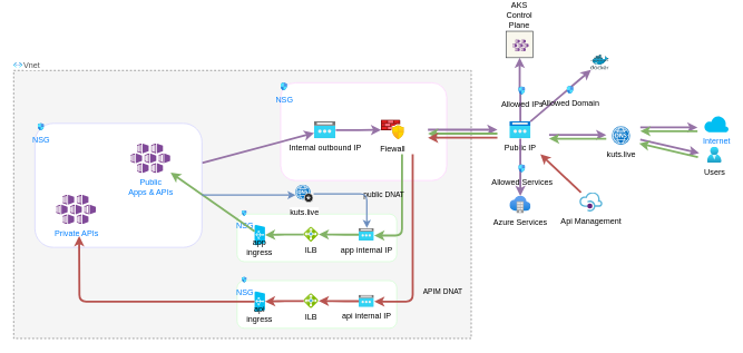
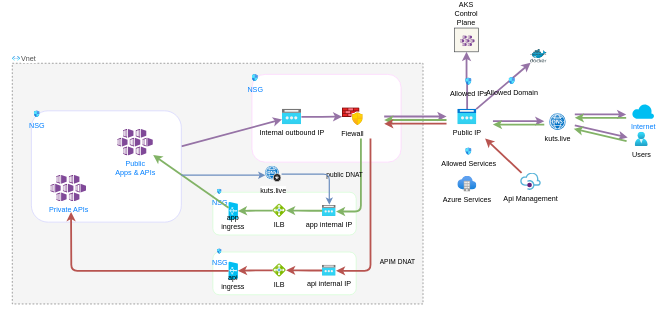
  <mxCell id="0" />
  <mxCell id="1" parent="0" />
  <mxCell id="2" value="" style="group" parent="1" vertex="1" connectable="0"><mxGeometry x="20" y="20" width="1070" height="460" as="geometry" /></mxCell>
  <mxCell id="3" value="" style="rounded=0;whiteSpace=wrap;html=1;dashed=1;fontColor=#333333;fillColor=#f5f5f5;strokeColor=#666666;" parent="2" vertex="1"><mxGeometry y="58.742" width="684.739" height="401.258" as="geometry" /></mxCell>
  <mxCell id="4" value="Vnet" style="aspect=fixed;html=1;points=[];align=left;image;fontSize=12;image=img/lib/azure2/networking/Virtual_Networks_Classic.svg;rounded=0;dashed=1;verticalAlign=middle;labelPosition=right;verticalLabelPosition=middle;fontColor=#4D4D4D;" parent="2" vertex="1"><mxGeometry y="46.996" width="13.381" height="7.989" as="geometry" /></mxCell>
  <mxCell id="5" value="" style="group" parent="2" vertex="1" connectable="0"><mxGeometry x="399.622" y="77.214" width="342.75" height="146.345" as="geometry" /></mxCell>
  <mxCell id="6" value="" style="rounded=1;whiteSpace=wrap;html=1;strokeColor=#FFCCFF;" parent="5" vertex="1"><mxGeometry width="248.481" height="146.345" as="geometry" /></mxCell>
  <mxCell id="7" value="NSG" style="aspect=fixed;html=1;points=[];align=center;image;fontSize=12;image=img/lib/azure2/networking/Network_Security_Groups.svg;rounded=0;dashed=1;fontColor=#007FFF;labelBackgroundColor=none;" parent="5" vertex="1"><mxGeometry width="10.036" height="12.186" as="geometry" /></mxCell>
  <mxCell id="8" value="Fiewall" style="aspect=fixed;html=1;points=[];align=center;image;fontSize=12;image=img/lib/azure2/networking/Azure_Firewall_Manager.svg;rounded=0;dashed=1;labelBackgroundColor=none;" parent="5" vertex="1"><mxGeometry x="150.358" y="55.549" width="34.691" height="29.735" as="geometry" /></mxCell>
  <mxCell id="9" value="Internal outbound IP" style="aspect=fixed;html=1;points=[];align=center;image;fontSize=12;image=img/lib/azure2/networking/Public_IP_Addresses.svg;rounded=0;dashed=1;labelBackgroundColor=none;" parent="5" vertex="1"><mxGeometry x="50.188" y="57.899" width="32.213" height="25.77" as="geometry" /></mxCell>
  <mxCell id="10" style="edgeStyle=orthogonalEdgeStyle;rounded=0;orthogonalLoop=1;jettySize=auto;html=1;fontColor=#007FFF;fillColor=#e1d5e7;strokeColor=#9673a6;strokeWidth=3;" parent="5" source="9" target="8" edge="1"><mxGeometry relative="1" as="geometry" /></mxCell>
  <mxCell id="11" value="" style="group" parent="5" vertex="1" connectable="0"><mxGeometry x="220.339" y="70.235" width="104.049" height="5.874" as="geometry" /></mxCell>
  <mxCell id="12" value="" style="endArrow=classic;html=1;strokeWidth=3;fontColor=#000000;fillColor=#e1d5e7;strokeColor=#9673a6;" parent="11" edge="1"><mxGeometry width="50" height="50" relative="1" as="geometry"><mxPoint x="0.089" as="sourcePoint" /><mxPoint x="104.049" y="0.065" as="targetPoint" /></mxGeometry></mxCell>
  <mxCell id="13" value="" style="endArrow=classic;html=1;strokeWidth=3;fontColor=#000000;fillColor=#d5e8d4;strokeColor=#82b366;" parent="11" edge="1"><mxGeometry width="50" height="50" relative="1" as="geometry"><mxPoint x="103.96" y="5.874" as="sourcePoint" /><mxPoint y="5.874" as="targetPoint" /></mxGeometry></mxCell>
  <mxCell id="14" style="rounded=1;sketch=0;orthogonalLoop=1;jettySize=auto;html=1;strokeWidth=3;fontColor=#000000;fillColor=#e1d5e7;strokeColor=#9673a6;" parent="2" source="16" target="9" edge="1"><mxGeometry x="-71.659" as="geometry" /></mxCell>
  <mxCell id="15" value="" style="group" parent="2" vertex="1" connectable="0"><mxGeometry x="31.848" y="138" width="249.906" height="185.595" as="geometry" /></mxCell>
  <mxCell id="16" value="" style="rounded=1;whiteSpace=wrap;html=1;strokeColor=#CCCCFF;" parent="15" vertex="1"><mxGeometry width="249.906" height="185.595" as="geometry" /></mxCell>
  <mxCell id="17" value="NSG" style="aspect=fixed;html=1;points=[];align=center;image;fontSize=12;image=img/lib/azure2/networking/Network_Security_Groups.svg;rounded=0;dashed=1;fontColor=#007FFF;labelBackgroundColor=none;" parent="15" vertex="1"><mxGeometry x="4.544" width="9.447" height="11.471" as="geometry" /></mxCell>
  <mxCell id="18" value="Public&lt;br&gt;Apps &amp;amp; APIs" style="aspect=fixed;html=1;points=[];align=center;image;fontSize=12;image=img/lib/mscae/Kubernetes_Services.svg;rounded=0;dashed=1;labelBackgroundColor=none;fontColor=#007FFF;" parent="15" vertex="1"><mxGeometry x="143.317" y="30.667" width="59.679" height="44.165" as="geometry" /></mxCell>
  <mxCell id="19" value="Private APIs" style="aspect=fixed;html=1;points=[];align=center;image;fontSize=12;image=img/lib/mscae/Kubernetes_Services.svg;rounded=0;dashed=1;labelBackgroundColor=none;fontColor=#007FFF;" parent="15" vertex="1"><mxGeometry x="31.848" y="107.333" width="59.679" height="44.165" as="geometry" /></mxCell>
  <mxCell id="20" value="" style="group" parent="2" vertex="1" connectable="0"><mxGeometry x="334.407" y="268.333" width="238.862" height="76.667" as="geometry" /></mxCell>
  <mxCell id="21" value="" style="rounded=1;whiteSpace=wrap;html=1;strokeColor=#CCFFCC;" parent="20" vertex="1"><mxGeometry y="5.479" width="238.862" height="71.188" as="geometry" /></mxCell>
  <mxCell id="22" value="ILB" style="aspect=fixed;html=1;points=[];align=center;image;fontSize=12;image=img/lib/mscae/Load_Balancer_feature.svg;" parent="20" vertex="1"><mxGeometry x="99.704" y="24.717" width="22.301" height="22.301" as="geometry" /></mxCell>
  <mxCell id="23" value="app internal IP" style="aspect=fixed;html=1;points=[];align=center;image;fontSize=12;image=img/lib/azure2/networking/Public_IP_Addresses.svg;rounded=0;dashed=1;labelBackgroundColor=none;" parent="20" vertex="1"><mxGeometry x="182.189" y="27.025" width="23.009" height="18.407" as="geometry" /></mxCell>
  <mxCell id="24" value="NSG" style="aspect=fixed;html=1;points=[];align=center;image;fontSize=12;image=img/lib/azure2/networking/Network_Security_Groups.svg;rounded=0;dashed=1;fontColor=#007FFF;labelBackgroundColor=none;" parent="20" vertex="1"><mxGeometry x="7.541" width="7.168" height="8.704" as="geometry" /></mxCell>
  <mxCell id="25" value="" style="group" parent="20" vertex="1" connectable="0"><mxGeometry x="23.643" y="24.251" width="40.113" height="34.197" as="geometry" /></mxCell>
  <mxCell id="26" value="" style="verticalLabelPosition=bottom;html=1;verticalAlign=top;align=center;strokeColor=none;fillColor=#00BEF2;shape=mxgraph.azure.azure_load_balancer;fontColor=#000000;rotation=90;" parent="25" vertex="1"><mxGeometry x="-5.139" y="4.825" width="30.836" height="15.525" as="geometry" /></mxCell>
  <mxCell id="27" value="app ingress" style="text;html=1;strokeColor=none;fillColor=none;align=center;verticalAlign=middle;whiteSpace=wrap;rounded=0;fontColor=#000000;" parent="25" vertex="1"><mxGeometry x="-20.057" y="26.898" width="60.17" height="8.389" as="geometry" /></mxCell>
  <mxCell id="28" style="edgeStyle=orthogonalEdgeStyle;rounded=1;sketch=0;orthogonalLoop=1;jettySize=auto;html=1;strokeWidth=3;fontColor=#000000;fillColor=#d5e8d4;strokeColor=#82b366;" parent="20" source="23" target="22" edge="1"><mxGeometry x="812.007" y="241.045" as="geometry" /></mxCell>
  <mxCell id="29" style="edgeStyle=orthogonalEdgeStyle;rounded=1;sketch=0;orthogonalLoop=1;jettySize=auto;html=1;strokeWidth=3;fontColor=#000000;entryX=0.5;entryY=0;entryDx=0;entryDy=0;entryPerimeter=0;fillColor=#d5e8d4;strokeColor=#82b366;" parent="20" source="22" target="26" edge="1"><mxGeometry x="15.42" y="-3.84" as="geometry" /></mxCell>
  <mxCell id="30" value="public DNAT" style="edgeStyle=orthogonalEdgeStyle;rounded=1;sketch=0;orthogonalLoop=1;jettySize=auto;html=1;strokeWidth=3;fontColor=#000000;fillColor=#d5e8d4;strokeColor=#82b366;labelBackgroundColor=none;" parent="2" target="23" edge="1"><mxGeometry x="-796.208" y="-53.667" as="geometry"><mxPoint x="581.402" y="364.216" as="targetPoint" /><Array as="points"><mxPoint x="581.232" y="184" /><mxPoint x="581.232" y="305.9" /></Array><mxPoint x="-6" as="offset" /><mxPoint x="581.232" y="184" as="sourcePoint" /></mxGeometry></mxCell>
  <mxCell id="31" style="rounded=1;sketch=0;orthogonalLoop=1;jettySize=auto;html=1;strokeWidth=3;fontColor=#000000;fillColor=#d5e8d4;strokeColor=#82b366;" parent="2" source="26" target="18" edge="1"><mxGeometry x="-71.659" as="geometry" /></mxCell>
  <mxCell id="32" value="" style="group" parent="2" vertex="1" connectable="0"><mxGeometry x="334.407" y="368" width="238.862" height="76.667" as="geometry" /></mxCell>
  <mxCell id="33" value="" style="rounded=1;whiteSpace=wrap;html=1;strokeColor=#CCFFCC;" parent="32" vertex="1"><mxGeometry y="5.479" width="238.862" height="71.188" as="geometry" /></mxCell>
  <mxCell id="34" value="ILB" style="aspect=fixed;html=1;points=[];align=center;image;fontSize=12;image=img/lib/mscae/Load_Balancer_feature.svg;" parent="32" vertex="1"><mxGeometry x="99.704" y="24.717" width="22.301" height="22.301" as="geometry" /></mxCell>
  <mxCell id="35" value="api internal IP" style="aspect=fixed;html=1;points=[];align=center;image;fontSize=12;image=img/lib/azure2/networking/Public_IP_Addresses.svg;rounded=0;dashed=1;labelBackgroundColor=none;" parent="32" vertex="1"><mxGeometry x="182.189" y="27.025" width="23.009" height="18.407" as="geometry" /></mxCell>
  <mxCell id="36" value="NSG" style="aspect=fixed;html=1;points=[];align=center;image;fontSize=12;image=img/lib/azure2/networking/Network_Security_Groups.svg;rounded=0;dashed=1;fontColor=#007FFF;labelBackgroundColor=none;" parent="32" vertex="1"><mxGeometry x="7.541" width="7.168" height="8.704" as="geometry" /></mxCell>
  <mxCell id="37" value="" style="group" parent="32" vertex="1" connectable="0"><mxGeometry x="23.643" y="24.251" width="40.113" height="34.197" as="geometry" /></mxCell>
  <mxCell id="38" value="" style="verticalLabelPosition=bottom;html=1;verticalAlign=top;align=center;strokeColor=none;fillColor=#00BEF2;shape=mxgraph.azure.azure_load_balancer;fontColor=#000000;rotation=90;" parent="37" vertex="1"><mxGeometry x="-5.139" y="4.825" width="30.836" height="15.525" as="geometry" /></mxCell>
  <mxCell id="39" value="api ingress" style="text;html=1;strokeColor=none;fillColor=none;align=center;verticalAlign=middle;whiteSpace=wrap;rounded=0;fontColor=#000000;" parent="37" vertex="1"><mxGeometry x="-20.057" y="26.898" width="60.17" height="8.389" as="geometry" /></mxCell>
  <mxCell id="40" style="edgeStyle=orthogonalEdgeStyle;rounded=1;sketch=0;orthogonalLoop=1;jettySize=auto;html=1;strokeWidth=3;fontColor=#000000;fillColor=#f8cecc;strokeColor=#b85450;" parent="32" source="35" target="34" edge="1"><mxGeometry x="812.007" y="241.045" as="geometry" /></mxCell>
  <mxCell id="41" style="edgeStyle=orthogonalEdgeStyle;rounded=1;sketch=0;orthogonalLoop=1;jettySize=auto;html=1;strokeWidth=3;fontColor=#000000;entryX=0.5;entryY=0;entryDx=0;entryDy=0;entryPerimeter=0;fillColor=#f8cecc;strokeColor=#b85450;" parent="32" source="34" target="38" edge="1"><mxGeometry x="15.42" y="-3.84" as="geometry" /></mxCell>
  <mxCell id="42" value="APIM DNAT" style="edgeStyle=orthogonalEdgeStyle;rounded=1;sketch=0;orthogonalLoop=1;jettySize=auto;html=1;strokeWidth=3;fontColor=#000000;fillColor=#f8cecc;strokeColor=#b85450;labelBackgroundColor=none;" parent="2" target="35" edge="1"><mxGeometry x="-796.208" y="-53.667" as="geometry"><mxPoint x="551.069" y="313.567" as="targetPoint" /><mxPoint x="597.156" y="184" as="sourcePoint" /><Array as="points"><mxPoint x="597.156" y="184" /><mxPoint x="597.156" y="404.8" /></Array><mxPoint x="74" y="96" as="offset" /></mxGeometry></mxCell>
  <mxCell id="43" style="edgeStyle=orthogonalEdgeStyle;rounded=1;orthogonalLoop=1;jettySize=auto;html=1;labelBackgroundColor=none;fillColor=#f8cecc;strokeColor=#b85450;strokeWidth=3;exitX=0.5;exitY=1;exitDx=0;exitDy=0;exitPerimeter=0;" parent="2" source="38" edge="1"><mxGeometry relative="1" as="geometry"><mxPoint x="97.934" y="306.667" as="targetPoint" /></mxGeometry></mxCell>
  <mxCell id="44" value="" style="endArrow=classic;html=1;strokeWidth=3;fontColor=#000000;fillColor=#f8cecc;strokeColor=#b85450;" parent="2" edge="1"><mxGeometry width="50" height="50" relative="1" as="geometry"><mxPoint x="723.922" y="159.457" as="sourcePoint" /><mxPoint x="619.962" y="159.457" as="targetPoint" /></mxGeometry></mxCell>
  <mxCell id="45" value="kuts.live" style="aspect=fixed;html=1;points=[];align=center;image;fontSize=12;image=img/lib/mscae/DNS.svg;" parent="2" vertex="1"><mxGeometry x="895.527" y="142.73" width="27.642" height="27.642" as="geometry" /></mxCell>
  <mxCell id="46" style="edgeStyle=orthogonalEdgeStyle;rounded=1;orthogonalLoop=1;jettySize=auto;html=1;entryX=0.516;entryY=-0.047;entryDx=0;entryDy=0;entryPerimeter=0;fillColor=#dae8fc;strokeColor=#6c8ebf;strokeWidth=2;" parent="2" source="47" target="23" edge="1"><mxGeometry relative="1" as="geometry" /></mxCell>
  <mxCell id="47" value="kuts.live" style="aspect=fixed;html=1;points=[];align=center;image;fontSize=12;image=img/lib/mscae/DNS_Private_Zones.svg;" parent="2" vertex="1"><mxGeometry x="421.99" y="230" width="26.951" height="26.951" as="geometry" /></mxCell>
  <mxCell id="48" style="edgeStyle=orthogonalEdgeStyle;rounded=1;orthogonalLoop=1;jettySize=auto;html=1;fillColor=#dae8fc;strokeColor=#6c8ebf;strokeWidth=2;" parent="2" source="16" target="47" edge="1"><mxGeometry relative="1" as="geometry"><Array as="points"><mxPoint x="318.483" y="245.333" /><mxPoint x="318.483" y="245.333" /></Array></mxGeometry></mxCell>
  <mxCell id="49" value="Public IP" style="aspect=fixed;html=1;points=[];align=center;image;fontSize=12;image=img/lib/azure2/networking/Public_IP_Addresses_Classic.svg;rounded=0;dashed=1;labelBackgroundColor=none;" parent="2" vertex="1"><mxGeometry x="742.372" y="135.113" width="31.717" height="25.77" as="geometry" /></mxCell>
  <mxCell id="50" value="" style="aspect=fixed;html=1;points=[];align=center;image;fontSize=12;image=img/lib/mscae/Docker.svg;rounded=0;dashed=1;labelBackgroundColor=none;" parent="2" vertex="1"><mxGeometry x="863.498" y="35.247" width="27.802" height="22.797" as="geometry" /></mxCell>
  <mxCell id="51" value="Internet" style="verticalLabelPosition=bottom;html=1;verticalAlign=top;align=center;strokeColor=none;fillColor=#00BEF2;shape=mxgraph.azure.cloud;rounded=0;dashed=1;labelBackgroundColor=none;fontColor=#007FFF;" parent="2" vertex="1"><mxGeometry x="1033.277" y="126.271" width="36.723" height="24.82" as="geometry" /></mxCell>
  <mxCell id="52" value="Users" style="aspect=fixed;html=1;points=[];align=center;image;fontSize=12;image=img/lib/azure2/identity/Users.svg;rounded=0;dashed=1;labelBackgroundColor=none;" parent="2" vertex="1"><mxGeometry x="1038.173" y="173.267" width="21.806" height="23.853" as="geometry" /></mxCell>
  <mxCell id="53" value="Azure Services" style="aspect=fixed;html=1;points=[];align=center;image;fontSize=12;image=img/lib/azure2/integration/Software_as_a_Service.svg;rounded=0;dashed=1;labelBackgroundColor=none;" parent="2" vertex="1"><mxGeometry x="742.446" y="246.727" width="31.717" height="26.266" as="geometry" /></mxCell>
  <mxCell id="54" value="" style="group" parent="2" vertex="1" connectable="0"><mxGeometry x="737.476" width="48.964" height="46.996" as="geometry" /></mxCell>
  <mxCell id="55" value="AKS Control Plane" style="whiteSpace=wrap;html=1;aspect=fixed;rounded=0;labelBackgroundColor=none;fillColor=#f9f7ed;strokeColor=#36393d;labelPosition=center;verticalLabelPosition=top;align=center;verticalAlign=bottom;" parent="54" vertex="1"><mxGeometry width="39.647" height="39.647" as="geometry" /></mxCell>
  <mxCell id="56" value="" style="aspect=fixed;html=1;points=[];align=center;image;fontSize=12;image=img/lib/mscae/Kubernetes_Services.svg;rounded=0;dashed=1;labelBackgroundColor=none;" parent="54" vertex="1"><mxGeometry x="9.181" y="12.63" width="24.779" height="18.337" as="geometry" /></mxCell>
- <mxCell id="57" style="edgeStyle=none;rounded=1;sketch=0;orthogonalLoop=1;jettySize=auto;html=1;strokeWidth=3;fillColor=#e1d5e7;strokeColor=#9673a6;" parent="2" source="49" target="53" edge="1"><mxGeometry x="797.457" y="223.229" as="geometry" /></mxCell>
  <mxCell id="58" value="" style="group" parent="2" vertex="1" connectable="0"><mxGeometry x="755.837" y="199.732" width="12.394" height="14.445" as="geometry" /></mxCell>
  <mxCell id="59" style="edgeStyle=orthogonalEdgeStyle;rounded=0;orthogonalLoop=1;jettySize=auto;html=1;entryX=0.5;entryY=1;entryDx=0;entryDy=0;fillColor=#e1d5e7;strokeColor=#9673a6;strokeWidth=2;" parent="58" edge="1"><mxGeometry relative="1" as="geometry" /></mxCell>
  <mxCell id="60" value="Allowed Services" style="aspect=fixed;html=1;points=[];align=center;image;fontSize=12;image=img/lib/azure2/networking/Network_Security_Groups.svg;rounded=0;dashed=1;labelBackgroundColor=none;" parent="58" vertex="1"><mxGeometry width="10.036" height="12.186" as="geometry" /></mxCell>
  <mxCell id="61" style="rounded=1;orthogonalLoop=1;jettySize=auto;html=1;strokeWidth=3;sketch=0;fillColor=#e1d5e7;strokeColor=#9673a6;" parent="2" source="49" target="50" edge="1"><mxGeometry x="809.698" y="88.963" as="geometry" /></mxCell>
  <mxCell id="62" value="" style="group" parent="2" vertex="1" connectable="0"><mxGeometry x="828.06" y="82.242" width="12.394" height="14.445" as="geometry" /></mxCell>
  <mxCell id="63" style="edgeStyle=orthogonalEdgeStyle;rounded=0;orthogonalLoop=1;jettySize=auto;html=1;entryX=0.5;entryY=1;entryDx=0;entryDy=0;fillColor=#e1d5e7;strokeColor=#9673a6;strokeWidth=2;" parent="62" edge="1"><mxGeometry relative="1" as="geometry" /></mxCell>
  <mxCell id="64" value="Allowed Domain" style="aspect=fixed;html=1;points=[];align=center;image;fontSize=12;image=img/lib/azure2/networking/Network_Security_Groups.svg;rounded=0;dashed=1;labelBackgroundColor=none;" parent="62" vertex="1"><mxGeometry width="10.036" height="12.186" as="geometry" /></mxCell>
  <mxCell id="65" value="" style="group" parent="2" vertex="1" connectable="0"><mxGeometry x="937.735" y="143.894" width="85.761" height="5.874" as="geometry" /></mxCell>
  <mxCell id="66" value="" style="endArrow=classic;html=1;strokeWidth=3;fontColor=#000000;fillColor=#e1d5e7;strokeColor=#9673a6;" parent="65" edge="1"><mxGeometry width="50" height="50" relative="1" as="geometry"><mxPoint x="0.073" as="sourcePoint" /><mxPoint x="85.761" y="0.065" as="targetPoint" /></mxGeometry></mxCell>
  <mxCell id="67" value="" style="endArrow=classic;html=1;strokeWidth=3;fontColor=#000000;fillColor=#d5e8d4;strokeColor=#82b366;" parent="65" edge="1"><mxGeometry width="50" height="50" relative="1" as="geometry"><mxPoint x="85.687" y="5.874" as="sourcePoint" /><mxPoint y="5.874" as="targetPoint" /></mxGeometry></mxCell>
  <mxCell id="68" value="" style="group;rotation=15;" parent="2" vertex="1" connectable="0"><mxGeometry x="934.748" y="173.267" width="91.808" height="5.874" as="geometry" /></mxCell>
  <mxCell id="69" value="" style="endArrow=classic;html=1;strokeWidth=3;fontColor=#000000;fillColor=#e1d5e7;strokeColor=#9673a6;" parent="68" edge="1"><mxGeometry width="50" height="50" relative="1" as="geometry"><mxPoint x="3.06" y="-11.161" as="sourcePoint" /><mxPoint x="91.196" y="9.399" as="targetPoint" /></mxGeometry></mxCell>
  <mxCell id="70" value="" style="endArrow=classic;html=1;strokeWidth=3;fontColor=#000000;fillColor=#d5e8d4;strokeColor=#82b366;" parent="68" edge="1"><mxGeometry width="50" height="50" relative="1" as="geometry"><mxPoint x="89.36" y="15.274" as="sourcePoint" /><mxPoint x="1.224" y="-5.287" as="targetPoint" /></mxGeometry></mxCell>
  <mxCell id="71" style="edgeStyle=orthogonalEdgeStyle;rounded=0;orthogonalLoop=1;jettySize=auto;html=1;entryX=0.5;entryY=1;entryDx=0;entryDy=0;fillColor=#e1d5e7;strokeColor=#9673a6;strokeWidth=3;" parent="2" source="49" target="55" edge="1"><mxGeometry x="737.476" as="geometry" /></mxCell>
  <mxCell id="72" value="" style="group" parent="2" vertex="1" connectable="0"><mxGeometry x="755.837" y="83.088" width="12.394" height="14.445" as="geometry" /></mxCell>
  <mxCell id="73" value="Allowed IPs" style="aspect=fixed;html=1;points=[];align=center;image;fontSize=12;image=img/lib/azure2/networking/Network_Security_Groups.svg;rounded=0;dashed=1;labelBackgroundColor=none;" parent="72" vertex="1"><mxGeometry width="10.036" height="12.186" as="geometry" /></mxCell>
  <mxCell id="74" value="Api Management" style="aspect=fixed;html=1;points=[];align=center;image;fontSize=12;image=img/lib/mscae/API_Management.svg;" parent="2" vertex="1"><mxGeometry x="847.165" y="241.5" width="34.552" height="29.024" as="geometry" /></mxCell>
  <mxCell id="75" style="rounded=1;orthogonalLoop=1;jettySize=auto;html=1;labelBackgroundColor=none;strokeWidth=3;fillColor=#f8cecc;strokeColor=#b85450;" parent="2" source="74" edge="1"><mxGeometry x="737.476" as="geometry"><mxPoint x="788.246" y="184" as="targetPoint" /></mxGeometry></mxCell>
  <mxCell id="76" value="" style="group" parent="2" vertex="1" connectable="0"><mxGeometry x="801.217" y="155.126" width="85.761" height="5.874" as="geometry" /></mxCell>
  <mxCell id="77" value="" style="endArrow=classic;html=1;strokeWidth=3;fontColor=#000000;fillColor=#e1d5e7;strokeColor=#9673a6;" parent="76" edge="1"><mxGeometry width="50" height="50" relative="1" as="geometry"><mxPoint x="0.073" as="sourcePoint" /><mxPoint x="85.761" y="0.065" as="targetPoint" /></mxGeometry></mxCell>
  <mxCell id="78" value="" style="endArrow=classic;html=1;strokeWidth=3;fontColor=#000000;fillColor=#d5e8d4;strokeColor=#82b366;" parent="76" edge="1"><mxGeometry width="50" height="50" relative="1" as="geometry"><mxPoint x="85.687" y="5.874" as="sourcePoint" /><mxPoint y="5.874" as="targetPoint" /></mxGeometry></mxCell>
